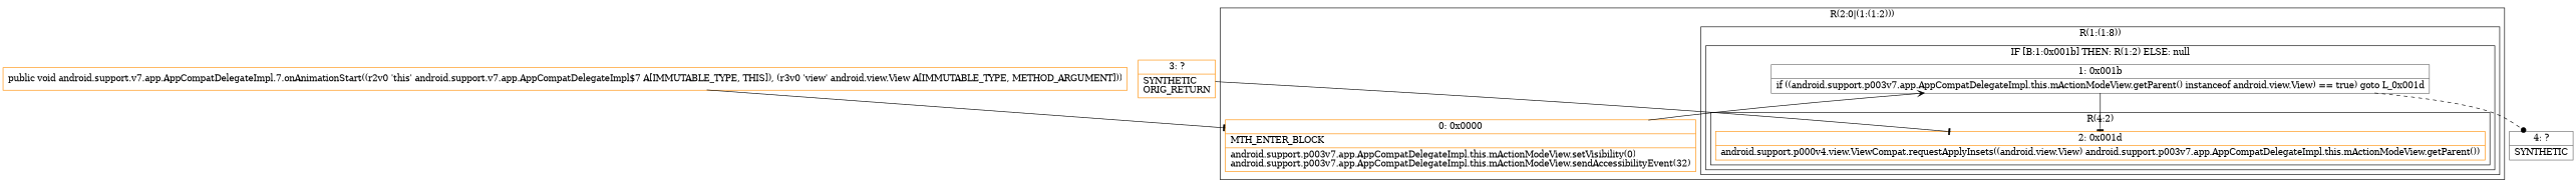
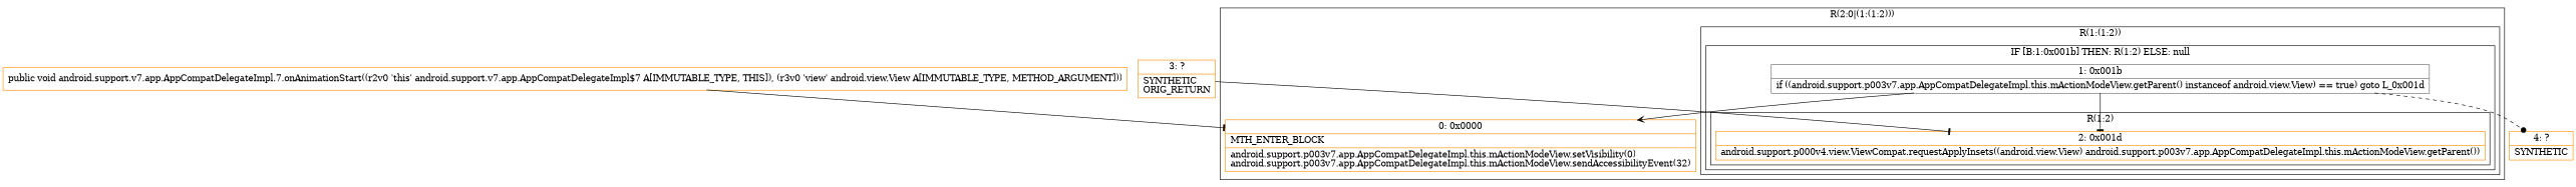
  digraph {
    node [color=darkorange shape=record]
    edge [arrowhead=tee]
    n1 [label="{2\:\ 0x001d|android.support.p000v4.view.ViewCompat.requestApplyInsets((android.view.View) android.support.p003v7.app.AppCompatDelegateImpl.this.mActionModeView.getParent())\l}"]
    n2 [color=gray40 label="{1\:\ 0x001b|if ((android.support.p003v7.app.AppCompatDelegateImpl.this.mActionModeView.getParent() instanceof android.view.View) == true) goto L_0x001d\l}"]
    n3 [label="{0\:\ 0x0000|MTH_ENTER_BLOCK\l|android.support.p003v7.app.AppCompatDelegateImpl.this.mActionModeView.setVisibility(0)\landroid.support.p003v7.app.AppCompatDelegateImpl.this.mActionModeView.sendAccessibilityEvent(32)\l}"]
-   n4 [color=gray40 label="{4\:\ ?|SYNTHETIC\l}"]
+   n4 [label="{4\:\ ?|SYNTHETIC\l}"]
    n5 [label="{3\:\ ?|SYNTHETIC\lORIG_RETURN\l}"]
    n6 [label="{public void android.support.v7.app.AppCompatDelegateImpl.7.onAnimationStart((r2v0 'this' android.support.v7.app.AppCompatDelegateImpl$7 A[IMMUTABLE_TYPE, THIS]), (r3v0 'view' android.view.View A[IMMUTABLE_TYPE, METHOD_ARGUMENT])) }"]
    subgraph cluster_1 {
      label="R(2:0|(1:(1:2)))"
      n3
      subgraph cluster_2 {
-       label="R(1:(1:8))"
+       label="R(1:(1:2))"
        subgraph cluster_3 {
          label="IF [B:1:0x001b] THEN: R(1:2) ELSE: null"
          n2
          subgraph cluster_4 {
-           label="R(4:2)"
+           label="R(1:2)"
            n1
          }
        }
      }
    }
    n2 -> n1
    n2 -> n4 [arrowhead=dot style=dashed]
-   n3 -> n2 [arrowhead=vee]
+   n2 -> n3 [arrowhead=vee]
    n5 -> n1
    n6 -> n3
  }
